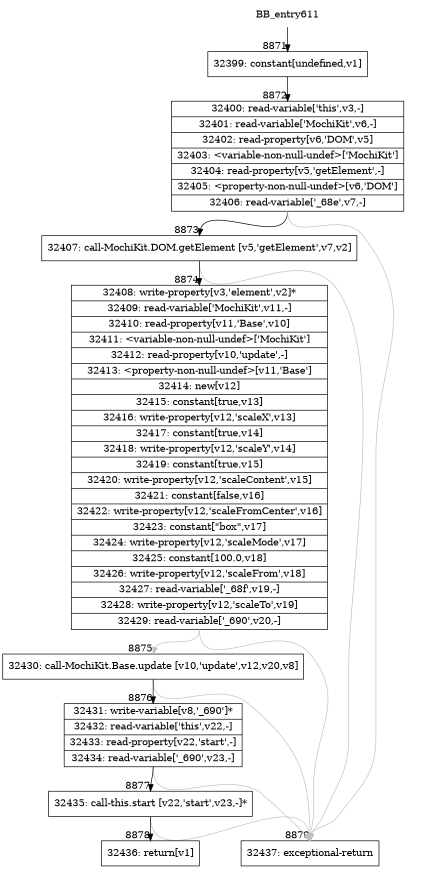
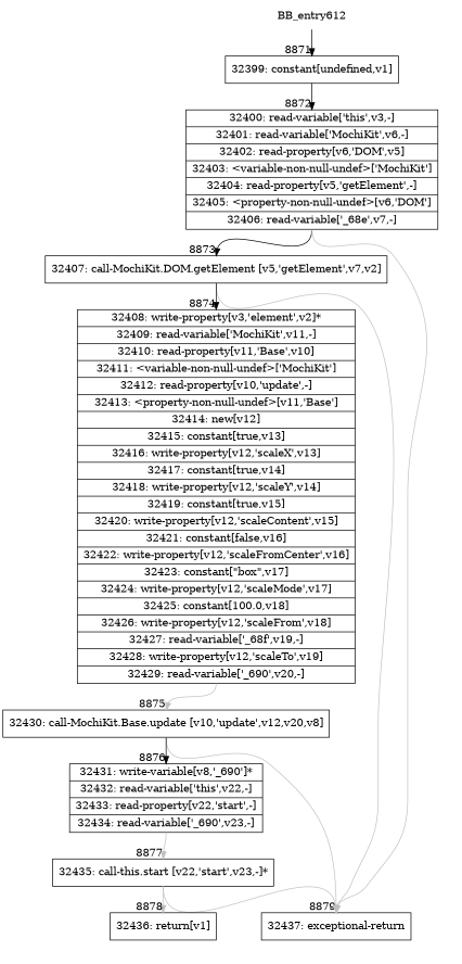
  digraph {
    rankdir=TD
    node [shape=record]
    edge [headport=n tailport=s]
-   BB_entry612 [shape=none label=BB_entry611]
+   BB_entry612 [shape=none]
    n2 [label="{32399: constant[undefined,v1]}"]
    n3 [label="{32400: read-variable['this',v3,-]|32401: read-variable['MochiKit',v6,-]|32402: read-property[v6,'DOM',v5]|32403: \<variable-non-null-undef\>['MochiKit']|32404: read-property[v5,'getElement',-]|32405: \<property-non-null-undef\>[v6,'DOM']|32406: read-variable['_68e',v7,-]}"]
    n4 [label="{32407: call-MochiKit.DOM.getElement [v5,'getElement',v7,v2]}"]
    n5 [label="{32437: exceptional-return}"]
    n6 [label="{32408: write-property[v3,'element',v2]*|32409: read-variable['MochiKit',v11,-]|32410: read-property[v11,'Base',v10]|32411: \<variable-non-null-undef\>['MochiKit']|32412: read-property[v10,'update',-]|32413: \<property-non-null-undef\>[v11,'Base']|32414: new[v12]|32415: constant[true,v13]|32416: write-property[v12,'scaleX',v13]|32417: constant[true,v14]|32418: write-property[v12,'scaleY',v14]|32419: constant[true,v15]|32420: write-property[v12,'scaleContent',v15]|32421: constant[false,v16]|32422: write-property[v12,'scaleFromCenter',v16]|32423: constant[\"box\",v17]|32424: write-property[v12,'scaleMode',v17]|32425: constant[100.0,v18]|32426: write-property[v12,'scaleFrom',v18]|32427: read-variable['_68f',v19,-]|32428: write-property[v12,'scaleTo',v19]|32429: read-variable['_690',v20,-]}"]
    n7 [label="{32430: call-MochiKit.Base.update [v10,'update',v12,v20,v8]}"]
    n8 [label="{32431: write-variable[v8,'_690']*|32432: read-variable['this',v22,-]|32433: read-property[v22,'start',-]|32434: read-variable['_690',v23,-]}"]
    n9 [label="{32435: call-this.start [v22,'start',v23,-]*}"]
    n10 [label="{32436: return[v1]}"]
    BB_entry612 -> n2 [headlabel="    8871"]
    n2 -> n3 [headlabel="      8872"]
    n3 -> n4 [headlabel="      8873"]
    n3 -> n5 [color=gray headlabel="      8879"]
    n4 -> n5 [color=gray]
    n4 -> n6 [headlabel="      8874"]
-   n6 -> n5 [color=gray]
    n6 -> n7 [color=gray headlabel="      8875"]
    n7 -> n5 [color=gray]
    n7 -> n8 [headlabel="      8876"]
-   n8 -> n5 [color=gray]
-   n8 -> n9 [headlabel="      8877"]
+   n8 -> n9 [headlabel="      8877" color=gray]
    n9 -> n5 [color=gray]
-   n9 -> n10 [headlabel="      8878"]
+   n9 -> n10 [headlabel="      8878" color=gray]
  }
